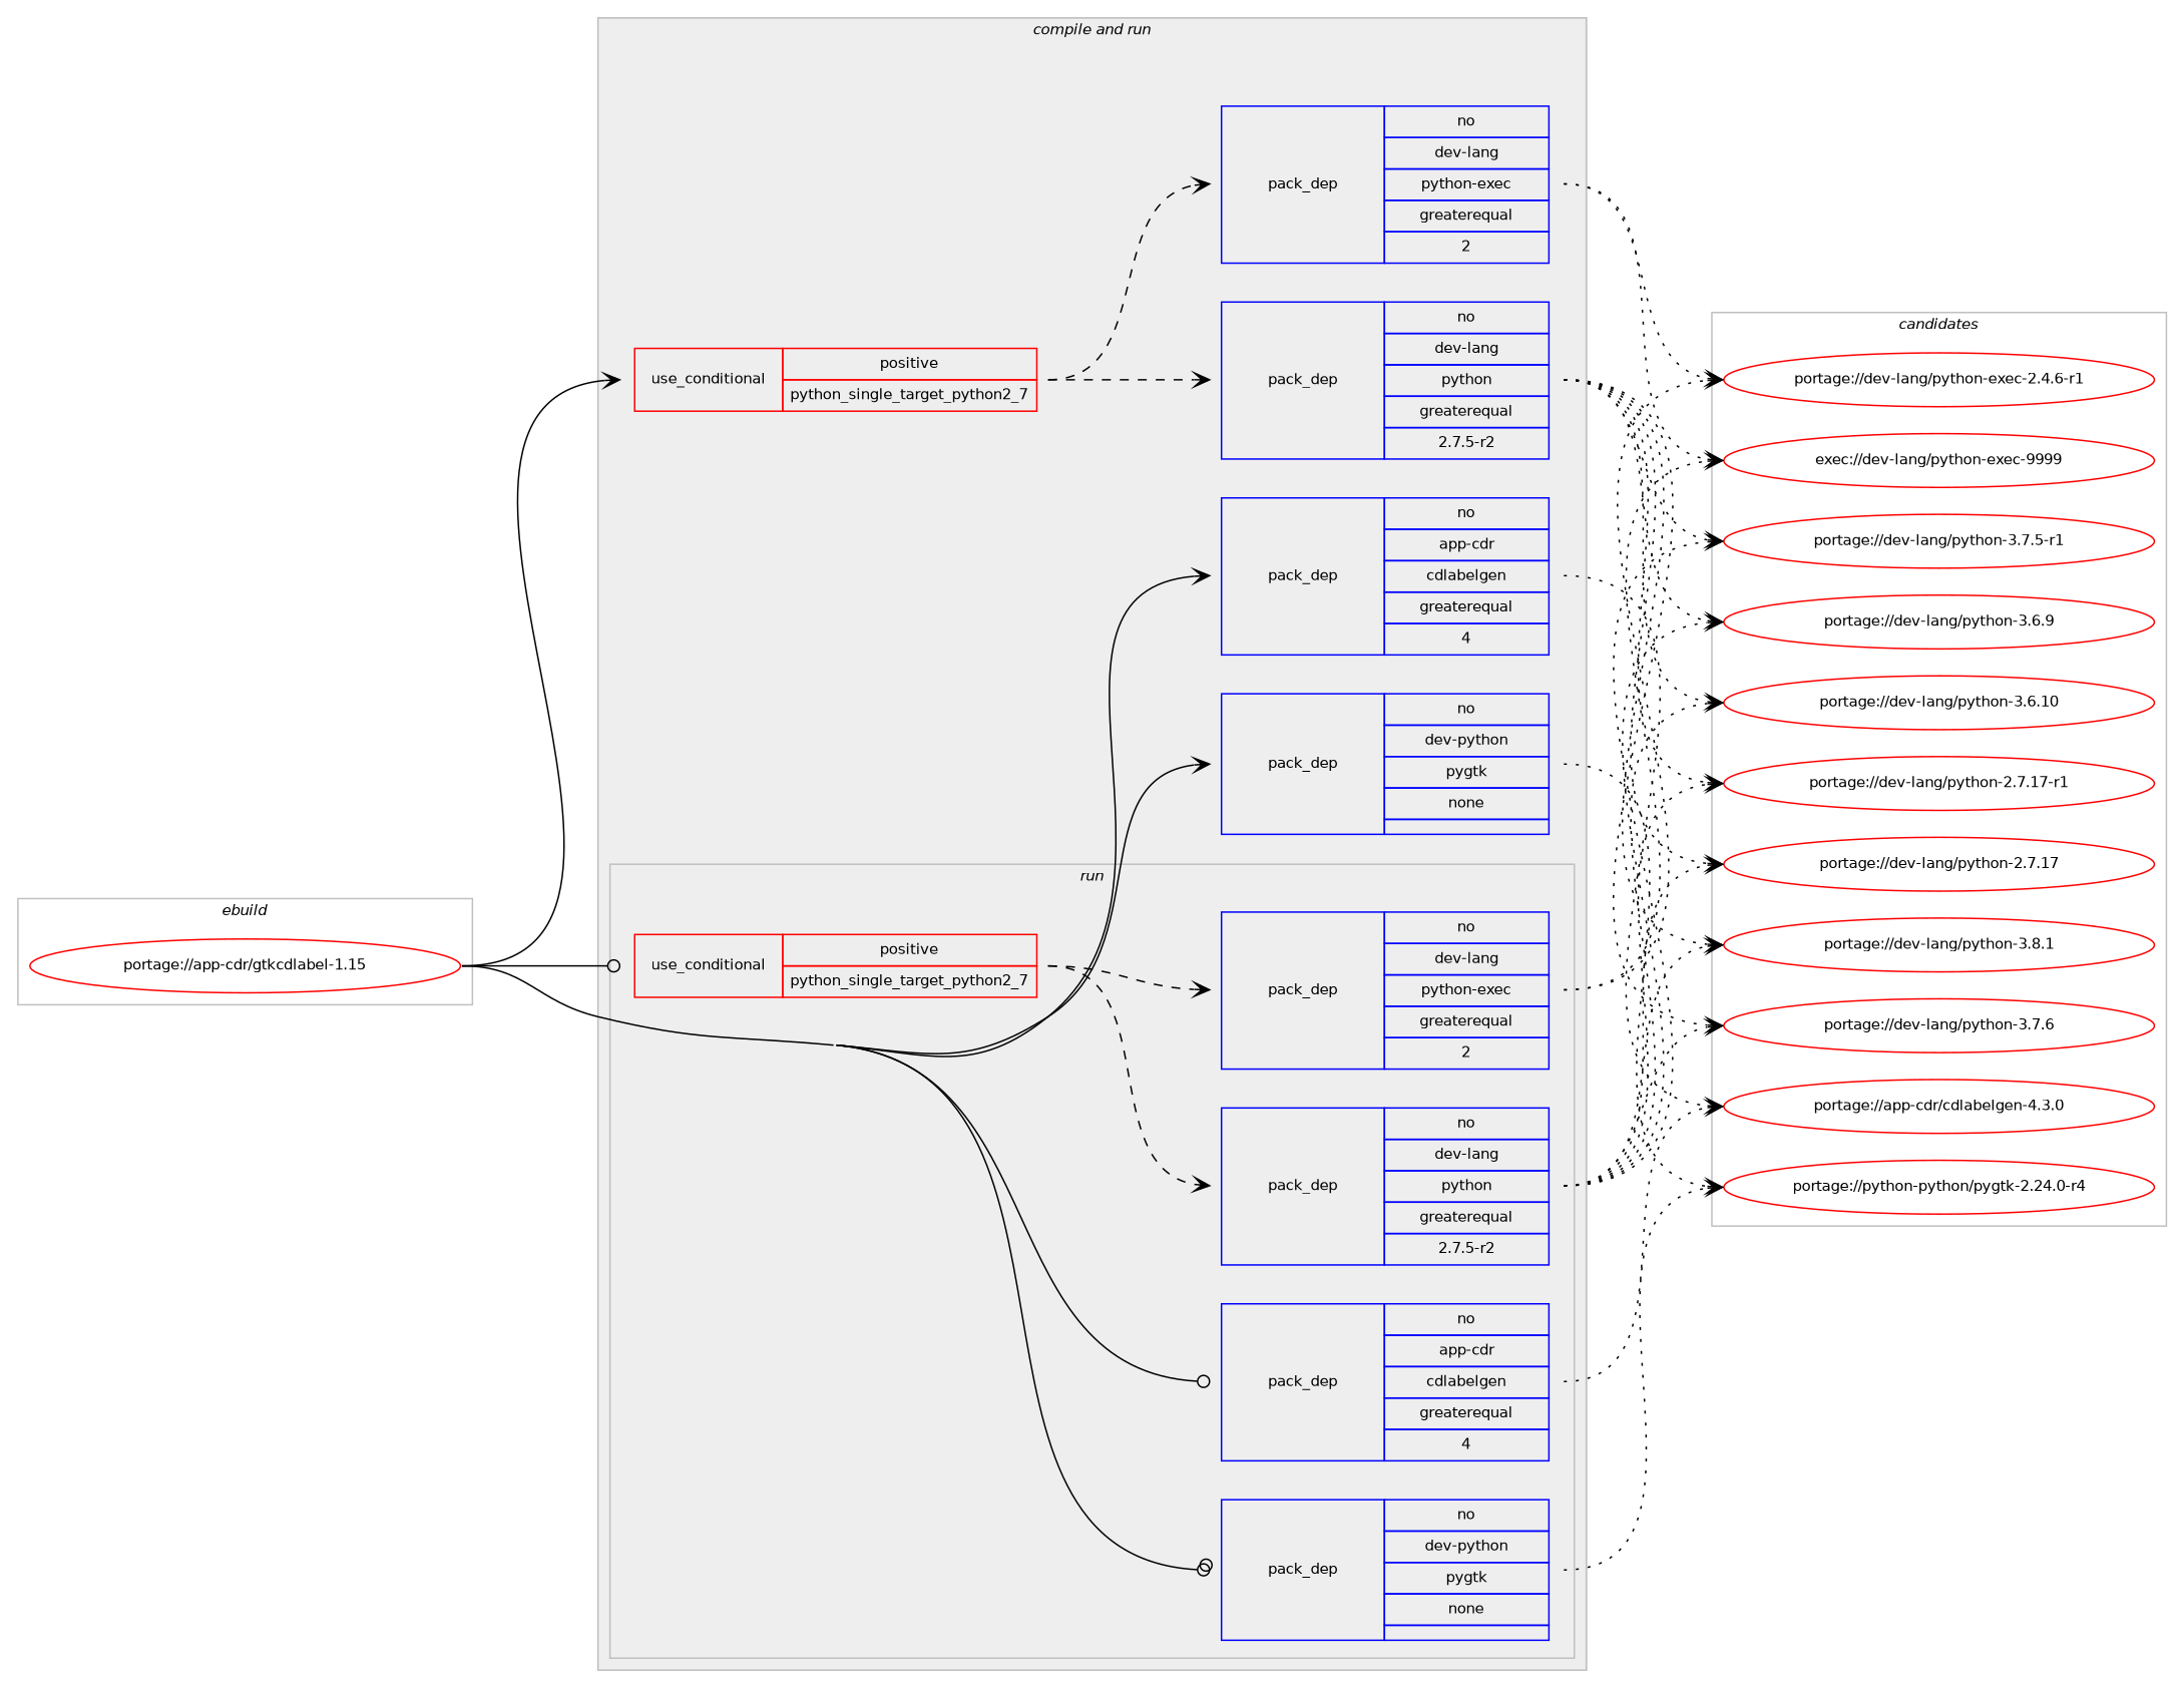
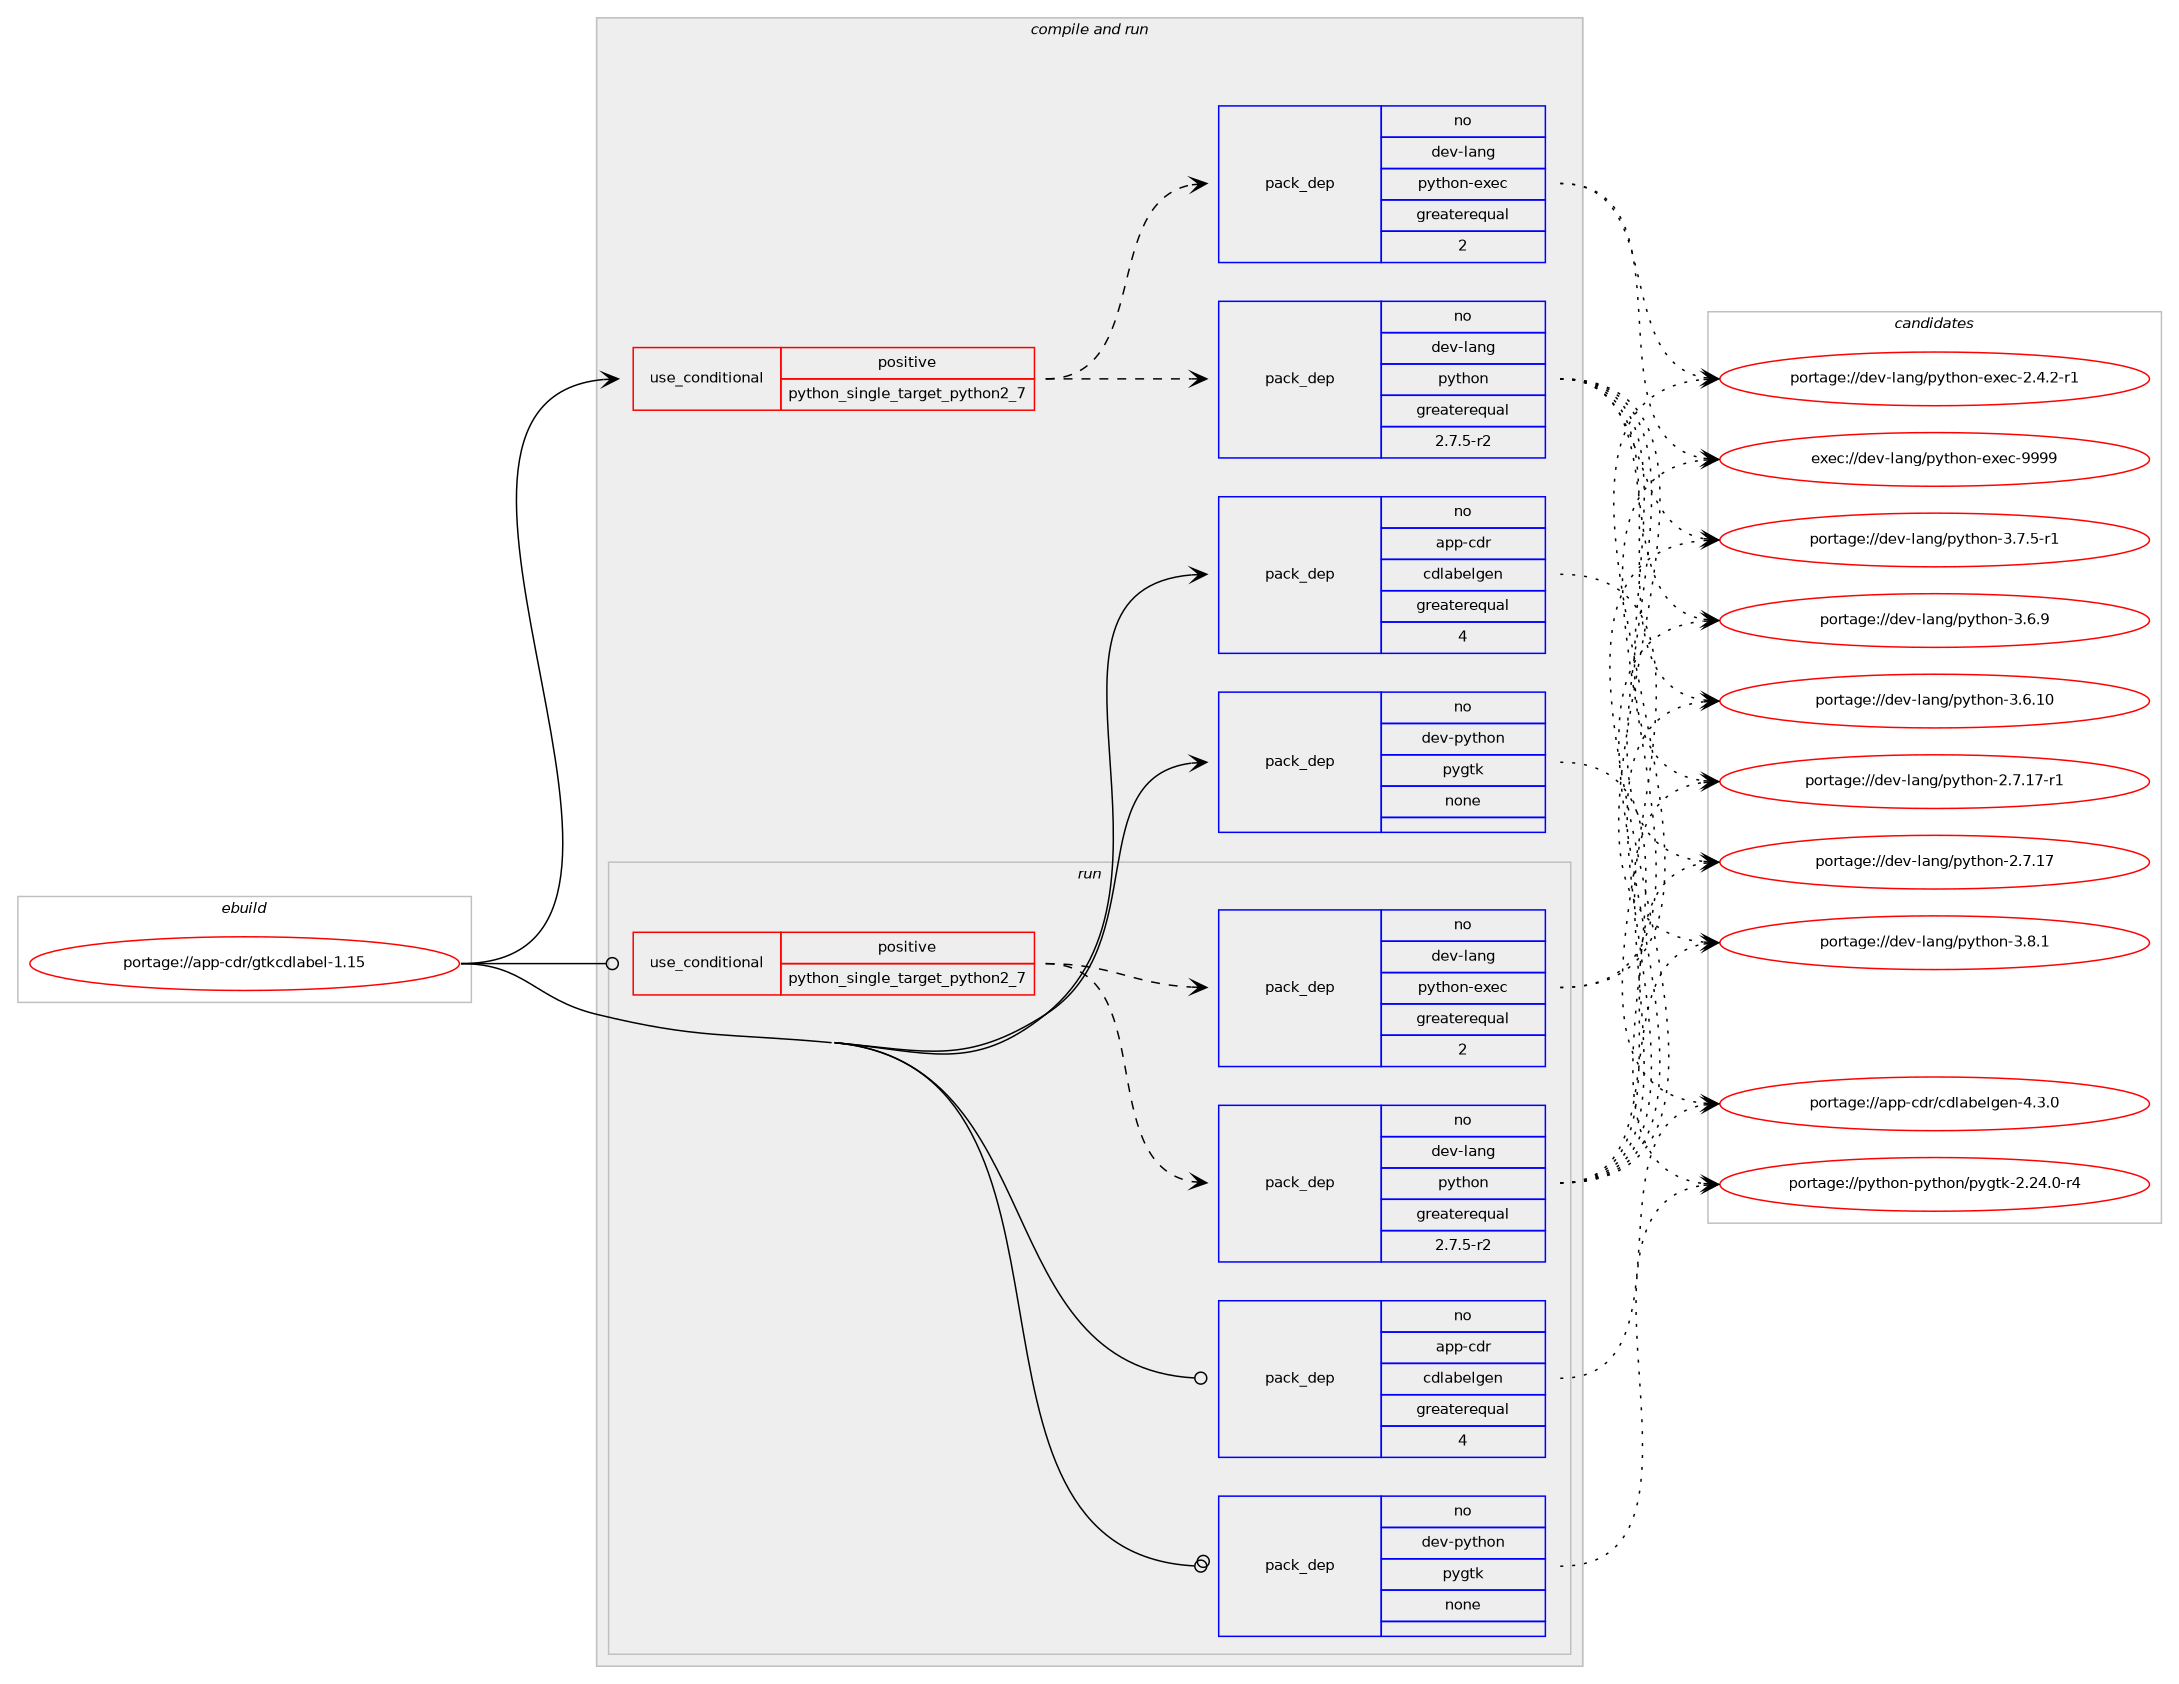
  digraph {
    compound=true
    concentrate=true
    fontname=Helvetica
    fontsize=10
    newrank=true
    rankdir=LR
    ranksep=1.5
    node [color=red fontname=Helvetica fontsize=10]
    edge [arrowhead=vee headport=w style=dotted tailport=e weight=100]
    n1 [label="portage://app-cdr/gtkcdlabel-1.15" width=4]
    n2 [color=blue label=<<TABLE BORDER="0" CELLBORDER="1" CELLSPACING="0" CELLPADDING="4" WIDTH="220"><TR><TD ROWSPAN="6" CELLPADDING="30">pack_dep</TD></TR><TR><TD WIDTH="110">no</TD></TR><TR><TD>dev-lang</TD></TR><TR><TD>python</TD></TR><TR><TD>greaterequal</TD></TR><TR><TD>2.7.5-r2</TD></TR></TABLE>> shape=none]
    n3 [color=blue label=<<TABLE BORDER="0" CELLBORDER="1" CELLSPACING="0" CELLPADDING="4" WIDTH="220"><TR><TD ROWSPAN="6" CELLPADDING="30">pack_dep</TD></TR><TR><TD WIDTH="110">no</TD></TR><TR><TD>dev-lang</TD></TR><TR><TD>python-exec</TD></TR><TR><TD>greaterequal</TD></TR><TR><TD>2</TD></TR></TABLE>> shape=none]
    n4 [label=<<TABLE BORDER="0" CELLBORDER="1" CELLSPACING="0" CELLPADDING="4"><TR><TD ROWSPAN="3" CELLPADDING="10">use_conditional</TD></TR><TR><TD>positive</TD></TR><TR><TD>python_single_target_python2_7</TD></TR></TABLE>> shape=none]
    n5 [color=blue label=<<TABLE BORDER="0" CELLBORDER="1" CELLSPACING="0" CELLPADDING="4" WIDTH="220"><TR><TD ROWSPAN="6" CELLPADDING="30">pack_dep</TD></TR><TR><TD WIDTH="110">no</TD></TR><TR><TD>app-cdr</TD></TR><TR><TD>cdlabelgen</TD></TR><TR><TD>greaterequal</TD></TR><TR><TD>4</TD></TR></TABLE>> shape=none]
    n6 [color=blue label=<<TABLE BORDER="0" CELLBORDER="1" CELLSPACING="0" CELLPADDING="4" WIDTH="220"><TR><TD ROWSPAN="6" CELLPADDING="30">pack_dep</TD></TR><TR><TD WIDTH="110">no</TD></TR><TR><TD>dev-python</TD></TR><TR><TD>pygtk</TD></TR><TR><TD>none</TD></TR><TR><TD></TD></TR></TABLE>> shape=none]
    n7 [color=blue label=<<TABLE BORDER="0" CELLBORDER="1" CELLSPACING="0" CELLPADDING="4" WIDTH="220"><TR><TD ROWSPAN="6" CELLPADDING="30">pack_dep</TD></TR><TR><TD WIDTH="110">no</TD></TR><TR><TD>dev-lang</TD></TR><TR><TD>python</TD></TR><TR><TD>greaterequal</TD></TR><TR><TD>2.7.5-r2</TD></TR></TABLE>> shape=none]
    n8 [color=blue label=<<TABLE BORDER="0" CELLBORDER="1" CELLSPACING="0" CELLPADDING="4" WIDTH="220"><TR><TD ROWSPAN="6" CELLPADDING="30">pack_dep</TD></TR><TR><TD WIDTH="110">no</TD></TR><TR><TD>dev-lang</TD></TR><TR><TD>python-exec</TD></TR><TR><TD>greaterequal</TD></TR><TR><TD>2</TD></TR></TABLE>> shape=none]
    n9 [label=<<TABLE BORDER="0" CELLBORDER="1" CELLSPACING="0" CELLPADDING="4"><TR><TD ROWSPAN="3" CELLPADDING="10">use_conditional</TD></TR><TR><TD>positive</TD></TR><TR><TD>python_single_target_python2_7</TD></TR></TABLE>> shape=none]
    n10 [color=blue label=<<TABLE BORDER="0" CELLBORDER="1" CELLSPACING="0" CELLPADDING="4" WIDTH="220"><TR><TD ROWSPAN="6" CELLPADDING="30">pack_dep</TD></TR><TR><TD WIDTH="110">no</TD></TR><TR><TD>app-cdr</TD></TR><TR><TD>cdlabelgen</TD></TR><TR><TD>greaterequal</TD></TR><TR><TD>4</TD></TR></TABLE>> shape=none]
    n11 [color=blue label=<<TABLE BORDER="0" CELLBORDER="1" CELLSPACING="0" CELLPADDING="4" WIDTH="220"><TR><TD ROWSPAN="6" CELLPADDING="30">pack_dep</TD></TR><TR><TD WIDTH="110">no</TD></TR><TR><TD>dev-python</TD></TR><TR><TD>pygtk</TD></TR><TR><TD>none</TD></TR><TR><TD></TD></TR></TABLE>> shape=none]
    n12 [label="portage://dev-lang/python-3.8.1" width=4]
-   n13 [label="portage://dev-lang/python-3.7.6" width=4]
    n14 [label="portage://dev-lang/python-3.7.5-r1" width=4]
    n15 [label="portage://dev-lang/python-3.6.9" width=4]
    n16 [label="portage://dev-lang/python-3.6.10" width=4]
    n17 [label="portage://dev-lang/python-2.7.17-r1" width=4]
    n18 [label="portage://dev-lang/python-2.7.17" width=4]
    n19 [label="exec://dev-lang/python-exec-9999" width=4]
-   n20 [label="portage://dev-lang/python-exec-2.4.6-r1" width=4]
+   n20 [label="portage://dev-lang/python-exec-2.4.2-r1" width=4]
    n21 [label="portage://app-cdr/cdlabelgen-4.3.0" width=4]
    n22 [label="portage://python-python/pygtk-2.24.0-r4" width=4]
    subgraph cluster_1 {
      color=gray
      label=<<i>ebuild</i>>
      n1
    }
    subgraph cluster_2 {
      color=gray
      label=<<i>dependencies</i>>
      subgraph cluster_3 {
        color=gray
        fillcolor="#eeeeee"
        label=<<i>compile</i>>
        style=filled
        subgraph sub_4 {
          color=gray
          fillcolor="#eeeeee"
          label=<<i>compile</i>>
          style=filled
          n4
          subgraph sub_5 {
            color=gray
            fillcolor="#eeeeee"
            label=<<i>compile</i>>
            style=filled
            n2
          }
          subgraph sub_6 {
            color=gray
            fillcolor="#eeeeee"
            label=<<i>compile</i>>
            style=filled
            n3
          }
        }
        subgraph sub_7 {
          color=gray
          fillcolor="#eeeeee"
          label=<<i>compile</i>>
          style=filled
          n5
        }
        subgraph sub_8 {
          color=gray
          fillcolor="#eeeeee"
          label=<<i>compile</i>>
          style=filled
          n6
        }
      }
      subgraph cluster_9 {
        color=gray
        fillcolor="#eeeeee"
        label=<<i>compile and run</i>>
        style=filled
      }
      subgraph cluster_10 {
        color=gray
        fillcolor="#eeeeee"
        label=<<i>run</i>>
        style=filled
        subgraph sub_11 {
          color=gray
          fillcolor="#eeeeee"
          label=<<i>run</i>>
          style=filled
          n9
          subgraph sub_12 {
            color=gray
            fillcolor="#eeeeee"
            label=<<i>run</i>>
            style=filled
            n7
          }
          subgraph sub_13 {
            color=gray
            fillcolor="#eeeeee"
            label=<<i>run</i>>
            style=filled
            n8
          }
        }
        subgraph sub_14 {
          color=gray
          fillcolor="#eeeeee"
          label=<<i>run</i>>
          style=filled
          n10
        }
        subgraph sub_15 {
          color=gray
          fillcolor="#eeeeee"
          label=<<i>run</i>>
          style=filled
          n11
        }
      }
    }
    subgraph cluster_16 {
      color=gray
      label=<<i>candidates</i>>
      rank=same
      subgraph sub_17 {
        color=black
        label=<<i>candidates</i>>
        nodesep=1
        rank=same
        n12
-       n13
        n14
        n15
        n16
        n17
        n18
      }
      subgraph sub_18 {
        color=black
        label=<<i>candidates</i>>
        nodesep=1
        rank=same
        n19
        n20
      }
      subgraph sub_19 {
        color=black
        label=<<i>candidates</i>>
        nodesep=1
        rank=same
        n21
      }
      subgraph sub_20 {
        color=black
        label=<<i>candidates</i>>
        nodesep=1
        rank=same
        n22
      }
      subgraph sub_21 {
        color=black
        label=<<i>candidates</i>>
        nodesep=1
        rank=same
        n12
-       n13
        n14
        n15
        n16
        n17
        n18
      }
      subgraph sub_22 {
        color=black
        label=<<i>candidates</i>>
        nodesep=1
        rank=same
        n19
        n20
      }
      subgraph sub_23 {
        color=black
        label=<<i>candidates</i>>
        nodesep=1
        rank=same
        n21
      }
      subgraph sub_24 {
        color=black
        label=<<i>candidates</i>>
        nodesep=1
        rank=same
        n22
      }
    }
    n1 -> n4 [style=solid weight=20]
    n1 -> n5 [style=solid weight=20]
    n1 -> n6 [style=solid weight=20]
    n1 -> n9 [arrowhead=odot style=solid weight=20]
    n1 -> n10 [arrowhead=odot style=solid weight=20]
    n1 -> n11 [arrowhead=odot style=solid weight=20]
    n2 -> n12
-   n2 -> n13
    n2 -> n14
    n2 -> n15
    n2 -> n16
    n2 -> n17
    n2 -> n18
    n3 -> n19
    n3 -> n20
    n4 -> n2 [style=dashed weight=20]
    n4 -> n3 [style=dashed weight=20]
    n5 -> n21
    n6 -> n22
    n7 -> n12
-   n7 -> n13
    n7 -> n14
    n7 -> n15
    n7 -> n16
    n7 -> n17
    n7 -> n18
    n8 -> n19
    n8 -> n20
    n9 -> n7 [style=dashed weight=20]
    n9 -> n8 [style=dashed weight=20]
    n10 -> n21
    n11 -> n22
  }
